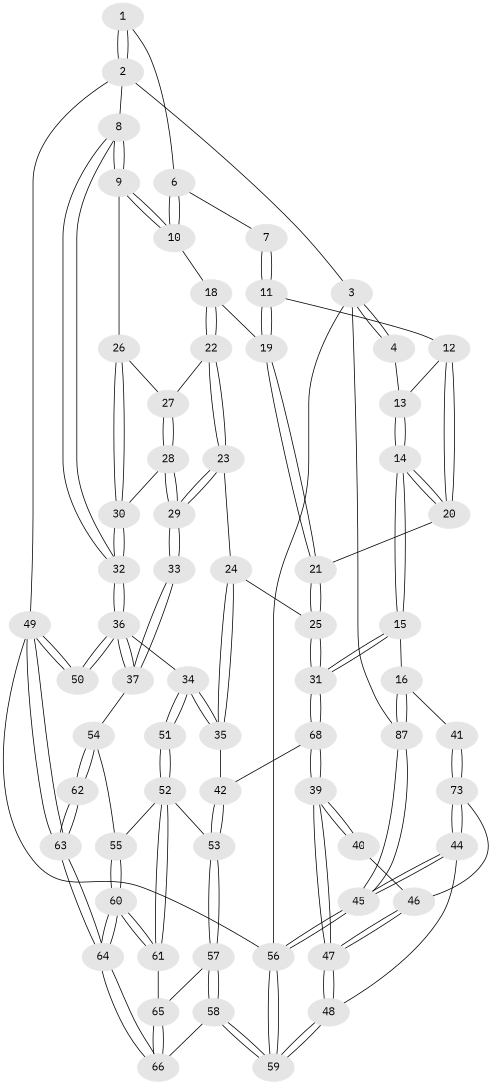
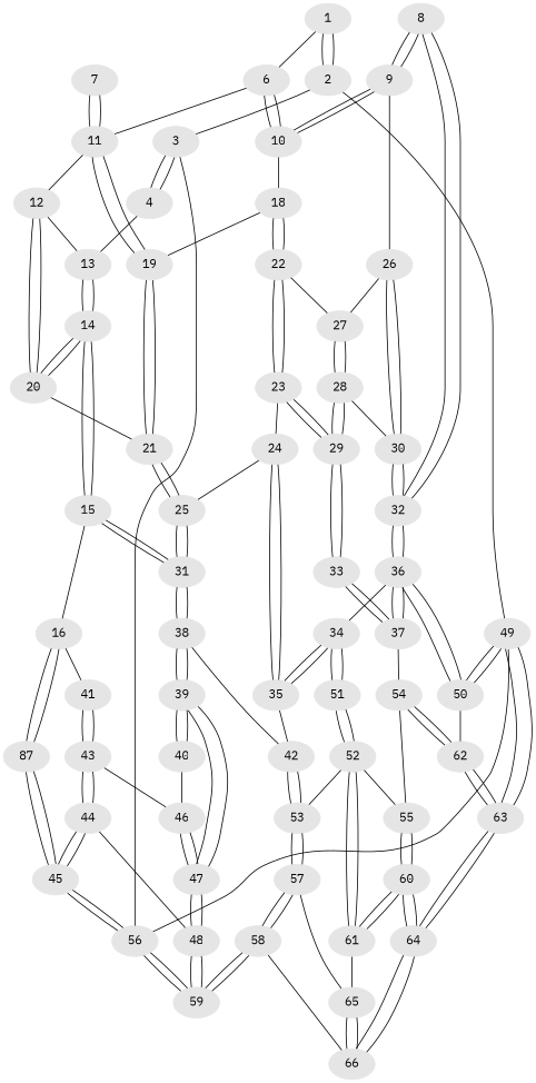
  graph {
    fontname="IBM Plex Mono"
    node [color=gray90 fontname="IBM Plex Mono" style=filled]
    edge [fontname="IBM Plex Mono"]
    1
    2
    6
    3
    8
    49
    7
    10
    4
    n10 [label=87]
    56
    9
    32
    50
    63
    13
    45
    59
    14
    11
    18
    12
    19
    26
    36
    27
    30
    22
    20
    21
    15
    16
    31
    41
-   38 [label=68]
-   43 [label=73]
+   38
+   43
    23
    25
    24
    29
    28
    35
    33
    42
    37
    39
    34
    51
    54
    52
    53
    62
    55
    40
    47
    46
    48
    44
    57
    64
    61
    60
    65
    58
    66
    1 -- 2
    1 -- 2
    1 -- 6
    2 -- 3
-   2 -- 8
    2 -- 49
-   6 -- 7
+   6 -- 11
    6 -- 10
    6 -- 10
    3 -- 4
    3 -- 4
-   3 -- n10
    3 -- 56
    8 -- 9
    8 -- 9
    8 -- 32
    8 -- 32
    49 -- 56
    49 -- 50
    49 -- 50
    49 -- 63
    49 -- 63
    7 -- 11
    7 -- 11
    10 -- 18
    4 -- 13
    n10 -- 45
    n10 -- 45
    56 -- 59
    56 -- 59
    9 -- 10
    9 -- 10
    9 -- 26
    32 -- 36
    32 -- 36
+   50 -- 62
    63 -- 64
    63 -- 64
    13 -- 14
    13 -- 14
    45 -- 56
    45 -- 56
    14 -- 20
    14 -- 20
    14 -- 15
    14 -- 15
    11 -- 12
    11 -- 19
    11 -- 19
    18 -- 19
    18 -- 22
    18 -- 22
    12 -- 13
    12 -- 20
    12 -- 20
    19 -- 21
    19 -- 21
    26 -- 27
    26 -- 30
    26 -- 30
    36 -- 50
    36 -- 50
    36 -- 37
    36 -- 37
    36 -- 34
    27 -- 28
    27 -- 28
    30 -- 32
    30 -- 32
    22 -- 27
    22 -- 23
    22 -- 23
    20 -- 21
    21 -- 25
    21 -- 25
    15 -- 16
    15 -- 31
    15 -- 31
    16 -- n10
    16 -- n10
    16 -- 41
    31 -- 38
    31 -- 38
    41 -- 43
    41 -- 43
    38 -- 42
    38 -- 39
    38 -- 39
    43 -- 46
    43 -- 44
    43 -- 44
    23 -- 24
    23 -- 29
    23 -- 29
    25 -- 31
    25 -- 31
    24 -- 25
    24 -- 35
    24 -- 35
    29 -- 33
    29 -- 33
    28 -- 30
    28 -- 29
    28 -- 29
    35 -- 42
    33 -- 37
    33 -- 37
    42 -- 53
    42 -- 53
    37 -- 54
    39 -- 40
    39 -- 40
    39 -- 47
    39 -- 47
    34 -- 35
    34 -- 35
    34 -- 51
    34 -- 51
    51 -- 52
    51 -- 52
    54 -- 62
    54 -- 62
    54 -- 55
    52 -- 53
    52 -- 55
    52 -- 61
    52 -- 61
    53 -- 57
    53 -- 57
    62 -- 63
    62 -- 63
    55 -- 60
    55 -- 60
    40 -- 46
    47 -- 48
    47 -- 48
    46 -- 47
    46 -- 47
    48 -- 59
    48 -- 59
    44 -- 45
    44 -- 45
    44 -- 48
    57 -- 65
    57 -- 58
    57 -- 58
    64 -- 66
    64 -- 66
    61 -- 65
    60 -- 64
    60 -- 64
    60 -- 61
    60 -- 61
    65 -- 66
    65 -- 66
    58 -- 59
    58 -- 59
    58 -- 66
  }
